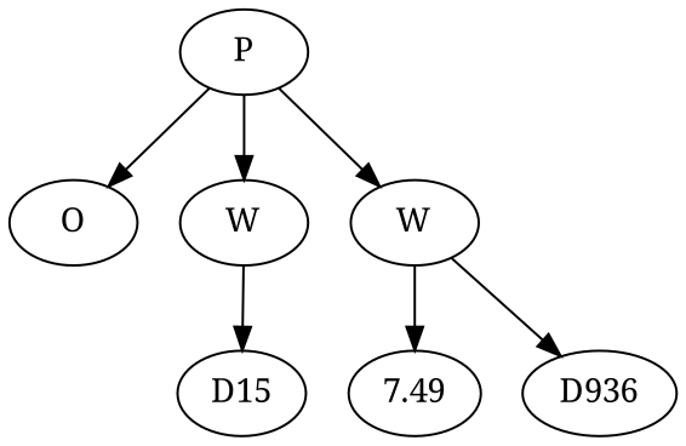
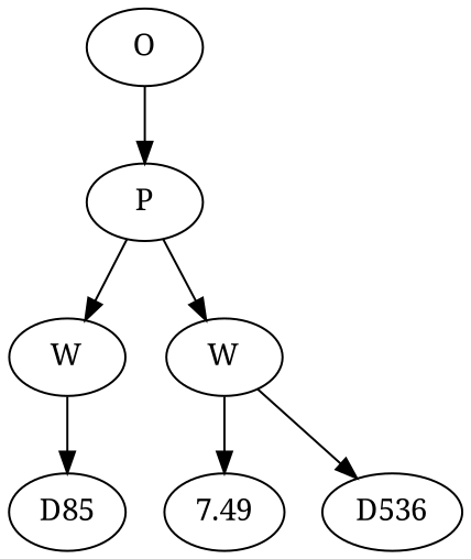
  digraph {
    fontname="Noto Serif"
    node [fontname="Noto Serif"]
    edge [fontname="Noto Serif"]
    n1 [label=O]
    n2 [label=P]
    n3 [label=W]
    n4 [label=W]
-   n5 [label=D15]
+   n5 [label=D85]
    n6 [label=7.49]
-   n7 [label=D936]
-   n2 -> n1
+   n7 [label=D536]
+   n1 -> n2
    n2 -> n3
    n2 -> n4
    n3 -> n5
    n4 -> n6
    n4 -> n7
  }
